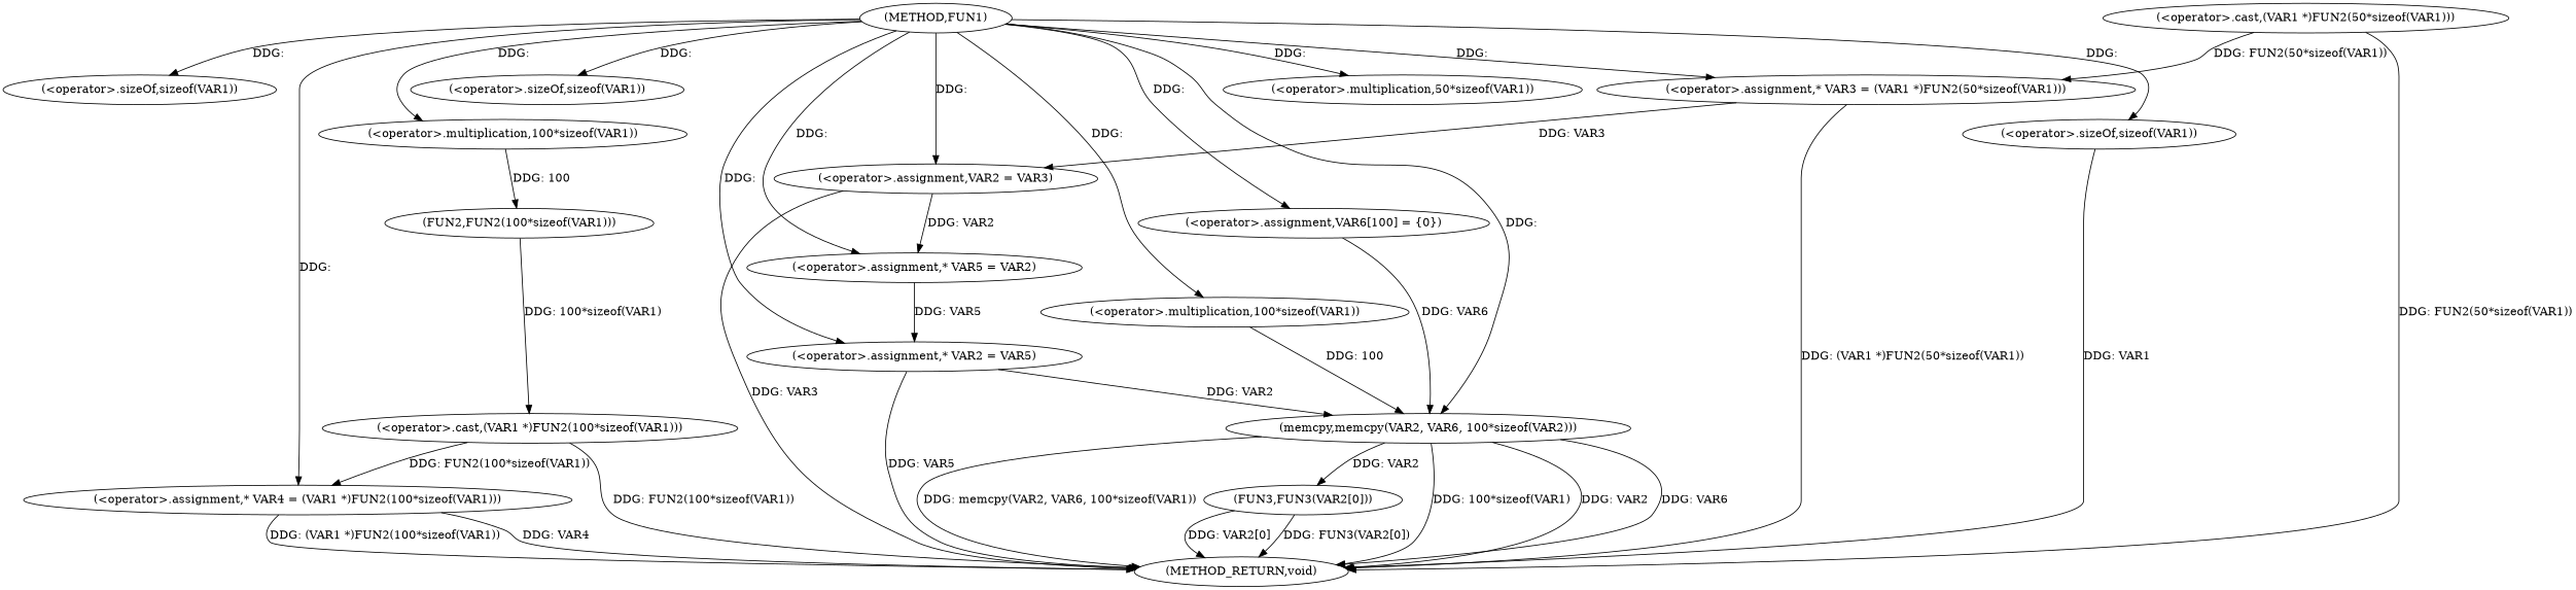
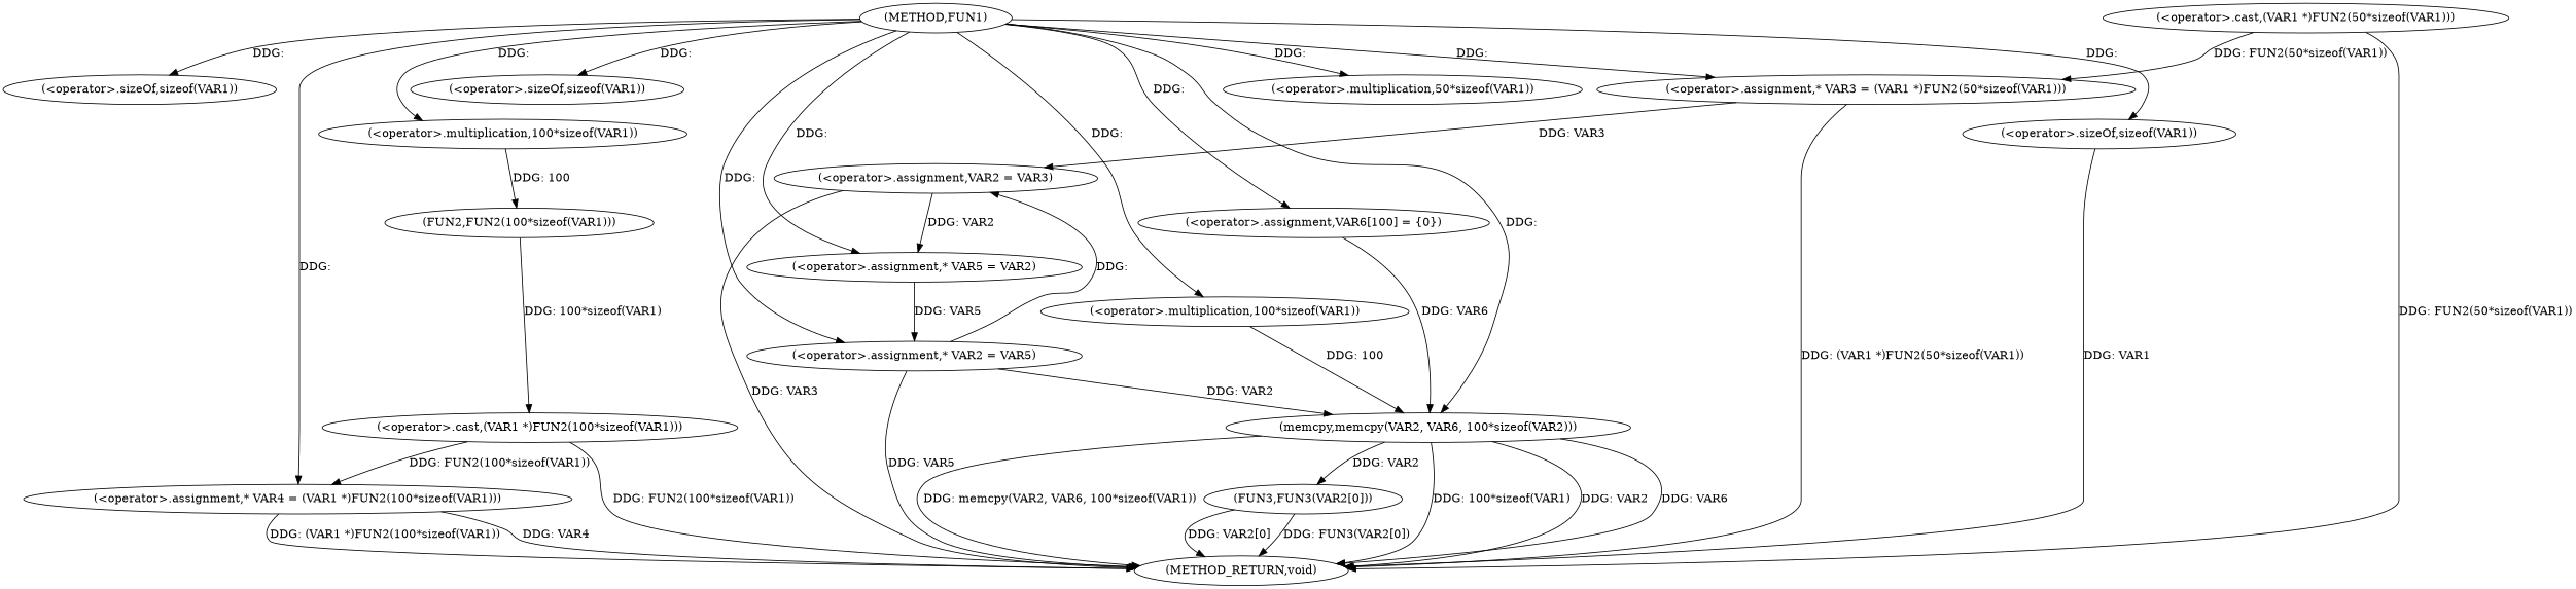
  digraph {
    n1 [label="(METHOD,FUN1)"]
    n2 [label="(<operator>.assignment,* VAR3 = (VAR1 *)FUN2(50*sizeof(VAR1)))"]
    n3 [label="(<operator>.multiplication,50*sizeof(VAR1))"]
    n4 [label="(<operator>.sizeOf,sizeof(VAR1))"]
    n5 [label="(<operator>.assignment,* VAR4 = (VAR1 *)FUN2(100*sizeof(VAR1)))"]
    n6 [label="(<operator>.multiplication,100*sizeof(VAR1))"]
    n7 [label="(<operator>.sizeOf,sizeof(VAR1))"]
    n8 [label="(<operator>.assignment,VAR2 = VAR3)"]
    n9 [label="(<operator>.assignment,* VAR5 = VAR2)"]
    n10 [label="(<operator>.assignment,* VAR2 = VAR5)"]
    n11 [label="(<operator>.assignment,VAR6[100] = {0})"]
    n12 [label="(memcpy,memcpy(VAR2, VAR6, 100*sizeof(VAR2)))"]
    n13 [label="(<operator>.multiplication,100*sizeof(VAR1))"]
    n14 [label="(<operator>.sizeOf,sizeof(VAR1))"]
    n15 [label="(METHOD_RETURN,void)"]
    n16 [label="(FUN2,FUN2(100*sizeof(VAR1)))"]
    n17 [label="(FUN3,FUN3(VAR2[0]))"]
    n18 [label="(<operator>.cast,(VAR1 *)FUN2(50*sizeof(VAR1)))"]
    n19 [label="(<operator>.cast,(VAR1 *)FUN2(100*sizeof(VAR1)))"]
    n1 -> n2 [label="DDG: "]
    n1 -> n3 [label="DDG: "]
    n1 -> n4 [label="DDG: "]
    n1 -> n5 [label="DDG: "]
    n1 -> n6 [label="DDG: "]
    n1 -> n7 [label="DDG: "]
-   n1 -> n8 [label="DDG: "]
+   n10 -> n8 [label="DDG: "]
    n1 -> n9 [label="DDG: "]
    n1 -> n10 [label="DDG: "]
    n1 -> n11 [label="DDG: "]
    n1 -> n12 [label="DDG: "]
    n1 -> n13 [label="DDG: "]
    n1 -> n14 [label="DDG: "]
    n2 -> n8 [label="DDG: VAR3"]
    n2 -> n15 [label="DDG: (VAR1 *)FUN2(50*sizeof(VAR1))"]
    n5 -> n15 [label="DDG: VAR4"]
    n5 -> n15 [label="DDG: (VAR1 *)FUN2(100*sizeof(VAR1))"]
    n6 -> n16 [label="DDG: 100"]
    n8 -> n9 [label="DDG: VAR2"]
    n8 -> n15 [label="DDG: VAR3"]
    n9 -> n10 [label="DDG: VAR5"]
    n10 -> n12 [label="DDG: VAR2"]
    n10 -> n15 [label="DDG: VAR5"]
    n11 -> n12 [label="DDG: VAR6"]
    n12 -> n15 [label="DDG: 100*sizeof(VAR1)"]
    n12 -> n15 [label="DDG: VAR2"]
    n12 -> n15 [label="DDG: VAR6"]
    n12 -> n15 [label="DDG: memcpy(VAR2, VAR6, 100*sizeof(VAR1))"]
    n12 -> n17 [label="DDG: VAR2"]
    n13 -> n12 [label="DDG: 100"]
    n14 -> n15 [label="DDG: VAR1"]
    n16 -> n19 [label="DDG: 100*sizeof(VAR1)"]
    n17 -> n15 [label="DDG: FUN3(VAR2[0])"]
    n17 -> n15 [label="DDG: VAR2[0]"]
    n18 -> n2 [label="DDG: FUN2(50*sizeof(VAR1))"]
    n18 -> n15 [label="DDG: FUN2(50*sizeof(VAR1))"]
    n19 -> n5 [label="DDG: FUN2(100*sizeof(VAR1))"]
    n19 -> n15 [label="DDG: FUN2(100*sizeof(VAR1))"]
  }
